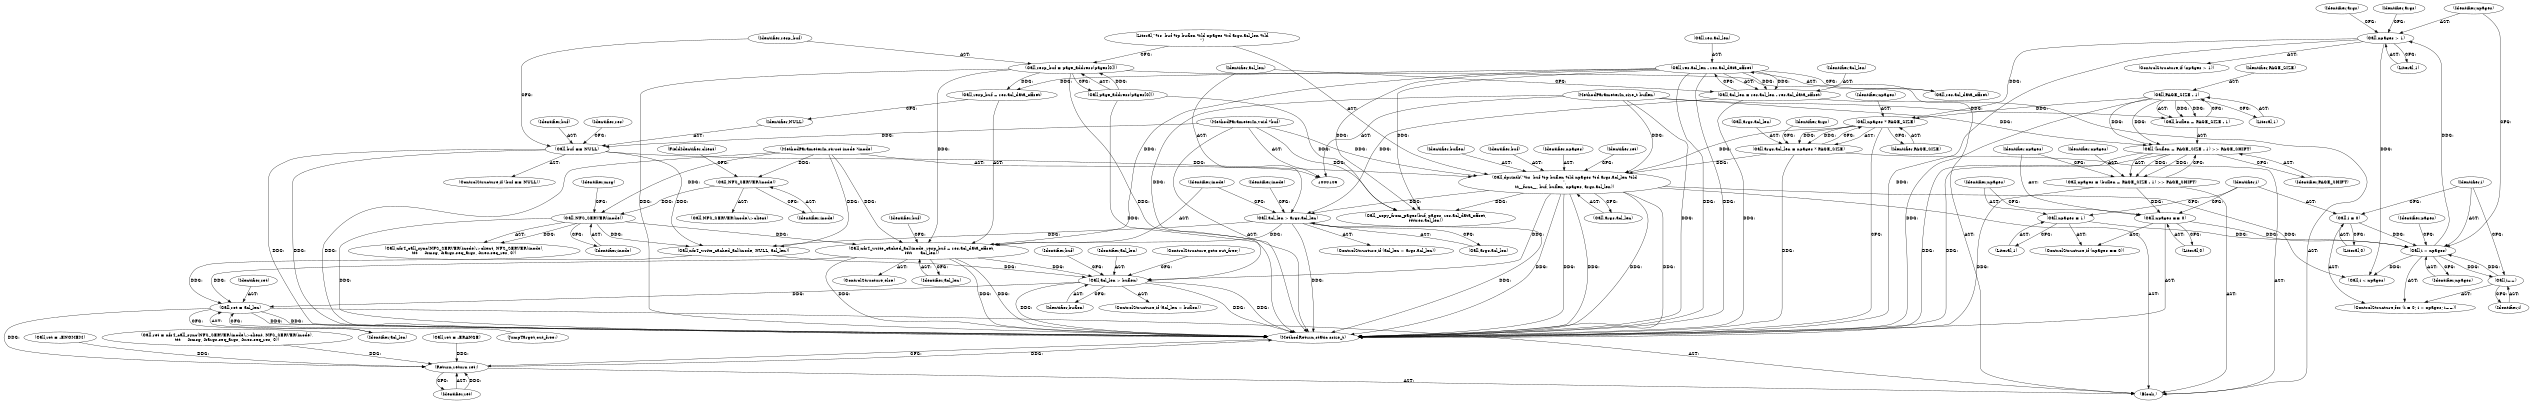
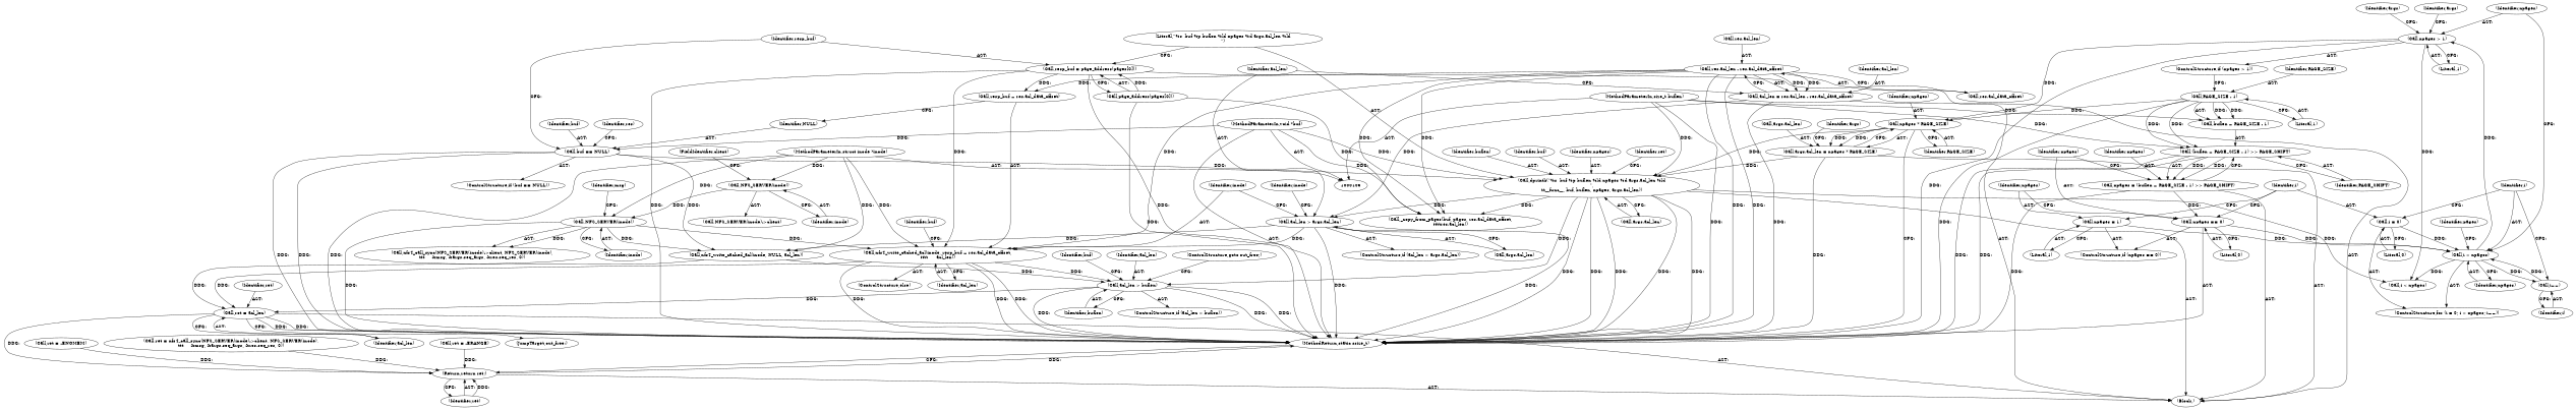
  digraph {
    n1 [label="(Call,nfs4_write_cached_acl(inode, resp_buf + res.acl_data_offset,\n\t\t\t\t      acl_len))"]
    n2 [label="(Call,acl_len > buflen)"]
    n3 [label="(Call,ret = acl_len)"]
    n4 [label="(Identifier,acl_len)"]
    n5 [label="(MethodReturn,static ssize_t)"]
    n6 [label="(ControlStructure,else)"]
    n7 [label="(ControlStructure,if (acl_len > buflen))"]
    n8 [label="(Identifier,buflen)"]
    n9 [label="(Block,)"]
    n10 [label="(Return,return ret;)"]
    n11 [label="(Identifier,acl_len)"]
    n12 [label="(Call,NFS_SERVER(inode))"]
    n13 [label="(Call,nfs4_call_sync(NFS_SERVER(inode)->client, NFS_SERVER(inode),\n\t\t\t     &msg, &args.seq_args, &res.seq_res, 0))"]
    n14 [label="(Call,nfs4_write_cached_acl(inode, NULL, acl_len))"]
    n15 [label="(Identifier,inode)"]
    n16 [label="(Call,NFS_SERVER(inode))"]
    n17 [label="(Identifier,inode)"]
    n18 [label="(Call,NFS_SERVER(inode)->client)"]
    n19 [label="(MethodParameterIn,struct inode *inode)"]
    1000103
    n21 [label="(Call,resp_buf = page_address(pages[0]))"]
    n22 [label="(Call,page_address(pages[0]))"]
    n23 [label="(Call,resp_buf + res.acl_data_offset)"]
    n24 [label="(Call,_copy_from_pages(buf, pages, res.acl_data_offset,\n\t\t\t\tres.acl_len))"]
    n25 [label="(Identifier,NULL)"]
    n26 [label="(Call,res.acl_len - res.acl_data_offset)"]
    n27 [label="(Call,acl_len = res.acl_len - res.acl_data_offset)"]
    n28 [label="(Call,res.acl_data_offset)"]
    n29 [label="(Call,acl_len > args.acl_len)"]
    n30 [label="(ControlStructure,if (acl_len > args.acl_len))"]
    n31 [label="(Call,args.acl_len)"]
    n32 [label="(Call,dprintk(\"%s  buf %p buflen %ld npages %d args.acl_len %ld\n\",\n\t\t__func__, buf, buflen, npages, args.acl_len))"]
    n33 [label="(Call,i < npages)"]
    n34 [label="(Call,args.acl_len)"]
    n35 [label="(Call,buf == NULL)"]
    n36 [label="(ControlStructure,if (buf == NULL))"]
    n37 [label="(MethodParameterIn,void *buf)"]
    n38 [label="(MethodParameterIn,size_t buflen)"]
    n39 [label="(Call,(buflen + PAGE_SIZE - 1) >> PAGE_SHIFT)"]
    n40 [label="(Call,buflen + PAGE_SIZE - 1)"]
    n41 [label="(Call,npages = (buflen + PAGE_SIZE - 1) >> PAGE_SHIFT)"]
    n42 [label="(Identifier,PAGE_SHIFT)"]
    n43 [label="(Call,PAGE_SIZE - 1)"]
    n44 [label="(Call,npages * PAGE_SIZE)"]
    n45 [label="(Call,args.acl_len = npages * PAGE_SIZE)"]
    n46 [label="(Identifier,PAGE_SIZE)"]
    n47 [label="(Call,npages > 1)"]
    n48 [label="(Literal,1)"]
    n49 [label="(ControlStructure,if (npages > 1))"]
    n50 [label="(Call,i < npages)"]
    n51 [label="(Call,i++)"]
    n52 [label="(Identifier,npages)"]
    n53 [label="(ControlStructure,for (i = 0; i < npages; i++))"]
    n54 [label="(Identifier,i)"]
    n55 [label="(Call,i = 0)"]
    n56 [label="(Literal,0)"]
    n57 [label="(Call,npages == 0)"]
    n58 [label="(ControlStructure,if (npages == 0))"]
    n59 [label="(Literal,0)"]
    n60 [label="(Literal,1)"]
    n61 [label="(Call,npages = 1)"]
    n62 [label="(Literal,1)"]
    n63 [label="(Identifier,ret)"]
    n64 [label="(Call,ret = nfs4_call_sync(NFS_SERVER(inode)->client, NFS_SERVER(inode),\n\t\t\t     &msg, &args.seq_args, &res.seq_res, 0))"]
    n65 [label="(Call,ret = -ENOMEM)"]
    n66 [label="(Identifier,msg)"]
    n67 [label="(Identifier,ret)"]
    n68 [label="(Identifier,ret)"]
    n69 [label="(Identifier,buf)"]
    n70 [label="(Identifier,i)"]
    n71 [label="(ControlStructure,goto out_free;)"]
    n72 [label="(Call,args.acl_len)"]
    n73 [label="(Call,ret = -ERANGE)"]
    n74 [label="(Identifier,npages)"]
    n75 [label="(Identifier,i)"]
    n76 [label="(Identifier,npages)"]
    n77 [label="(Call,res.acl_len)"]
    n78 [label="(Identifier,acl_len)"]
    n79 [label="(Identifier,PAGE_SIZE)"]
    n80 [label="(Identifier,npages)"]
    n81 [label="(Identifier,pages)"]
    n82 [label="(FieldIdentifier,client)"]
    n83 [label="(Identifier,inode)"]
    n84 [label="(Identifier,args)"]
    n85 [label="(Identifier,buf)"]
    n86 [label="(Identifier,inode)"]
    n87 [label="(Identifier,buf)"]
    n88 [label="(Identifier,args)"]
    n89 [label="(Literal,\"%s  buf %p buflen %ld npages %d args.acl_len %ld\n\")"]
    n90 [label="(Identifier,buflen)"]
    n91 [label="(Identifier,acl_len)"]
    n92 [label="(Identifier,acl_len)"]
    n93 [label="(Identifier,args)"]
    n94 [label="(Identifier,npages)"]
    n95 [label="(Identifier,buf)"]
    n96 [label="(JumpTarget,out_free:)"]
    n97 [label="(Identifier,resp_buf)"]
    n98 [label="(Identifier,npages)"]
    n99 [label="(Identifier,npages)"]
    n100 [label="(Identifier,res)"]
    n1 -> n2 [label="DDG: "]
    n1 -> n3 [label="DDG: "]
    n1 -> n4 [label="CFG: "]
    n1 -> n5 [label="DDG: "]
    n1 -> n5 [label="DDG: "]
    n1 -> n5 [label="DDG: "]
    n1 -> n6 [label="AST: "]
    n2 -> n3 [label="DDG: "]
    n2 -> n5 [label="DDG: "]
    n2 -> n5 [label="DDG: "]
    n2 -> n5 [label="DDG: "]
    n2 -> n7 [label="AST: "]
    n2 -> n8 [label="CFG: "]
    n3 -> n5 [label="DDG: "]
    n3 -> n5 [label="DDG: "]
    n3 -> n9 [label="AST: "]
    n3 -> n10 [label="DDG: "]
    n3 -> n11 [label="CFG: "]
    n4 -> n1 [label="AST: "]
    n5 -> n10 [label="CFG: "]
    n8 -> n2 [label="AST: "]
    n10 -> n5 [label="DDG: "]
    n10 -> n9 [label="AST: "]
    n10 -> n63 [label="CFG: "]
    n11 -> n3 [label="AST: "]
    n12 -> n1 [label="DDG: "]
    n12 -> n5 [label="DDG: "]
    n12 -> n13 [label="AST: "]
    n12 -> n13 [label="DDG: "]
    n12 -> n14 [label="DDG: "]
    n12 -> n15 [label="CFG: "]
    n14 -> n2 [label="DDG: "]
    n14 -> n3 [label="DDG: "]
    n15 -> n12 [label="AST: "]
    n16 -> n12 [label="DDG: "]
    n16 -> n17 [label="CFG: "]
    n16 -> n18 [label="AST: "]
    n17 -> n16 [label="AST: "]
    n19 -> n1 [label="DDG: "]
    n19 -> n5 [label="DDG: "]
    n19 -> n12 [label="DDG: "]
    n19 -> n14 [label="DDG: "]
    n19 -> n16 [label="DDG: "]
    n19 -> 1000103 [label="AST: "]
    n21 -> n1 [label="DDG: "]
    n21 -> n5 [label="DDG: "]
    n21 -> n5 [label="DDG: "]
    n21 -> n9 [label="AST: "]
    n21 -> n22 [label="CFG: "]
    n21 -> n23 [label="DDG: "]
    n22 -> n5 [label="DDG: "]
    n22 -> n21 [label="AST: "]
    n22 -> n21 [label="DDG: "]
    n22 -> n24 [label="DDG: "]
    n23 -> n1 [label="AST: "]
    n23 -> n25 [label="CFG: "]
    n25 -> n35 [label="AST: "]
    n26 -> n1 [label="DDG: "]
    n26 -> n5 [label="DDG: "]
    n26 -> n5 [label="DDG: "]
    n26 -> n23 [label="DDG: "]
    n26 -> n24 [label="DDG: "]
    n26 -> n24 [label="DDG: "]
    n26 -> n27 [label="AST: "]
    n26 -> n27 [label="DDG: "]
    n26 -> n27 [label="DDG: "]
    n26 -> n28 [label="CFG: "]
    n27 -> n5 [label="DDG: "]
    n27 -> n9 [label="AST: "]
    n27 -> n26 [label="CFG: "]
    n27 -> n29 [label="DDG: "]
    n28 -> n26 [label="AST: "]
    n29 -> n1 [label="DDG: "]
    n29 -> n5 [label="DDG: "]
    n29 -> n5 [label="DDG: "]
    n29 -> n14 [label="DDG: "]
    n29 -> n30 [label="AST: "]
    n29 -> n31 [label="CFG: "]
    n31 -> n29 [label="AST: "]
    n32 -> n2 [label="DDG: "]
    n32 -> n5 [label="DDG: "]
    n32 -> n5 [label="DDG: "]
    n32 -> n5 [label="DDG: "]
    n32 -> n5 [label="DDG: "]
    n32 -> n5 [label="DDG: "]
    n32 -> n9 [label="AST: "]
    n32 -> n24 [label="DDG: "]
    n32 -> n29 [label="DDG: "]
    n32 -> n33 [label="DDG: "]
    n32 -> n34 [label="CFG: "]
    n34 -> n32 [label="AST: "]
    n35 -> n5 [label="DDG: "]
    n35 -> n5 [label="DDG: "]
    n35 -> n14 [label="DDG: "]
    n35 -> n32 [label="DDG: "]
    n35 -> n36 [label="AST: "]
    n37 -> n5 [label="AST: "]
    n37 -> 1000103 [label="AST: "]
    n37 -> n24 [label="DDG: "]
    n37 -> n32 [label="DDG: "]
    n37 -> n35 [label="DDG: "]
-   n38 -> n2 [label="DDG: "]
    n38 -> n5 [label="DDG: "]
    n38 -> 1000103 [label="AST: "]
    n38 -> n32 [label="DDG: "]
    n38 -> n39 [label="DDG: "]
    n38 -> n40 [label="DDG: "]
    n39 -> n5 [label="DDG: "]
    n39 -> n5 [label="DDG: "]
    n39 -> n41 [label="AST: "]
    n39 -> n41 [label="DDG: "]
    n39 -> n41 [label="DDG: "]
    n39 -> n42 [label="CFG: "]
    n40 -> n39 [label="AST: "]
-   n40 -> n43 [label="CFG: "]
+   n49 -> n43 [label="CFG: "]
    n41 -> n5 [label="DDG: "]
    n41 -> n9 [label="AST: "]
    n41 -> n39 [label="CFG: "]
    n41 -> n57 [label="DDG: "]
    n42 -> n39 [label="AST: "]
    n43 -> n5 [label="DDG: "]
    n43 -> n39 [label="DDG: "]
    n43 -> n39 [label="DDG: "]
    n43 -> n40 [label="AST: "]
    n43 -> n40 [label="DDG: "]
    n43 -> n40 [label="DDG: "]
    n43 -> n44 [label="DDG: "]
    n43 -> n60 [label="CFG: "]
    n44 -> n5 [label="CFG: "]
    n44 -> n32 [label="DDG: "]
    n44 -> n45 [label="AST: "]
    n44 -> n45 [label="DDG: "]
    n44 -> n45 [label="DDG: "]
    n44 -> n46 [label="CFG: "]
    n45 -> n5 [label="DDG: "]
    n45 -> n9 [label="AST: "]
    n45 -> n32 [label="DDG: "]
    n45 -> n44 [label="CFG: "]
    n46 -> n44 [label="AST: "]
    n47 -> n5 [label="DDG: "]
    n47 -> n33 [label="DDG: "]
    n47 -> n44 [label="DDG: "]
    n47 -> n48 [label="CFG: "]
    n47 -> n49 [label="AST: "]
    n48 -> n47 [label="AST: "]
    n50 -> n33 [label="DDG: "]
    n50 -> n47 [label="DDG: "]
    n50 -> n51 [label="DDG: "]
    n50 -> n52 [label="CFG: "]
    n50 -> n53 [label="AST: "]
    n51 -> n50 [label="DDG: "]
-   n51 -> n53 [label="AST: "]
    n51 -> n54 [label="CFG: "]
    n52 -> n50 [label="AST: "]
    n54 -> n51 [label="AST: "]
    n55 -> n50 [label="DDG: "]
    n55 -> n53 [label="AST: "]
    n55 -> n56 [label="CFG: "]
    n56 -> n55 [label="AST: "]
    n57 -> n5 [label="AST: "]
    n57 -> n50 [label="DDG: "]
    n57 -> n58 [label="AST: "]
    n57 -> n59 [label="CFG: "]
    n59 -> n57 [label="AST: "]
    n60 -> n43 [label="AST: "]
    n61 -> n50 [label="DDG: "]
    n61 -> n58 [label="AST: "]
    n61 -> n62 [label="CFG: "]
    n62 -> n61 [label="AST: "]
    n63 -> n10 [label="AST: "]
    n63 -> n10 [label="DDG: "]
    n64 -> n10 [label="DDG: "]
    n65 -> n10 [label="DDG: "]
    n66 -> n12 [label="CFG: "]
    n67 -> n32 [label="CFG: "]
    n68 -> n3 [label="AST: "]
    n69 -> n35 [label="AST: "]
    n70 -> n50 [label="AST: "]
    n70 -> n51 [label="CFG: "]
    n70 -> n55 [label="CFG: "]
    n71 -> n2 [label="CFG: "]
    n72 -> n45 [label="AST: "]
    n73 -> n10 [label="DDG: "]
    n74 -> n44 [label="AST: "]
    n75 -> n55 [label="AST: "]
    n75 -> n57 [label="CFG: "]
    n75 -> n61 [label="CFG: "]
    n76 -> n41 [label="CFG: "]
    n76 -> n57 [label="AST: "]
    n77 -> n26 [label="AST: "]
    n78 -> n27 [label="CFG: "]
    n78 -> n29 [label="AST: "]
    n79 -> n43 [label="AST: "]
    n80 -> n32 [label="AST: "]
    n81 -> n50 [label="CFG: "]
    n82 -> n16 [label="CFG: "]
    n83 -> n1 [label="AST: "]
    n83 -> n29 [label="CFG: "]
    n84 -> n45 [label="CFG: "]
    n85 -> n1 [label="CFG: "]
    n86 -> n29 [label="CFG: "]
    n87 -> n2 [label="CFG: "]
    n88 -> n47 [label="CFG: "]
    n89 -> n21 [label="CFG: "]
    n89 -> n32 [label="AST: "]
    n90 -> n32 [label="AST: "]
    n91 -> n27 [label="AST: "]
    n92 -> n2 [label="AST: "]
    n93 -> n47 [label="CFG: "]
    n94 -> n57 [label="CFG: "]
    n94 -> n61 [label="AST: "]
    n95 -> n32 [label="AST: "]
-   n96 -> n3 [label="CFG: "]
+   n3 -> n96 [label="CFG: "]
    n97 -> n21 [label="AST: "]
    n97 -> n35 [label="CFG: "]
    n98 -> n47 [label="AST: "]
    n98 -> n50 [label="CFG: "]
    n99 -> n41 [label="AST: "]
    n100 -> n35 [label="CFG: "]
  }
